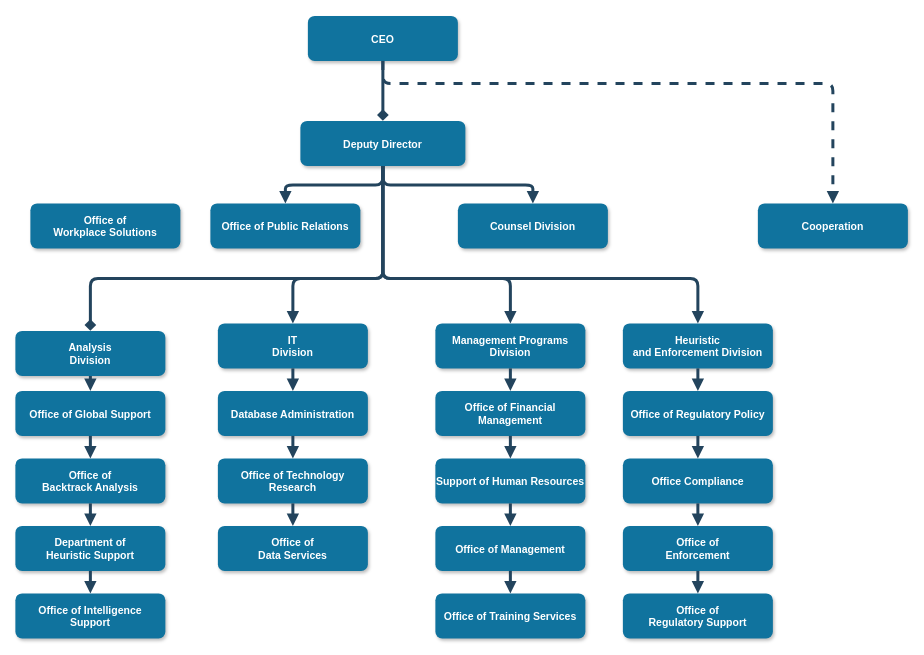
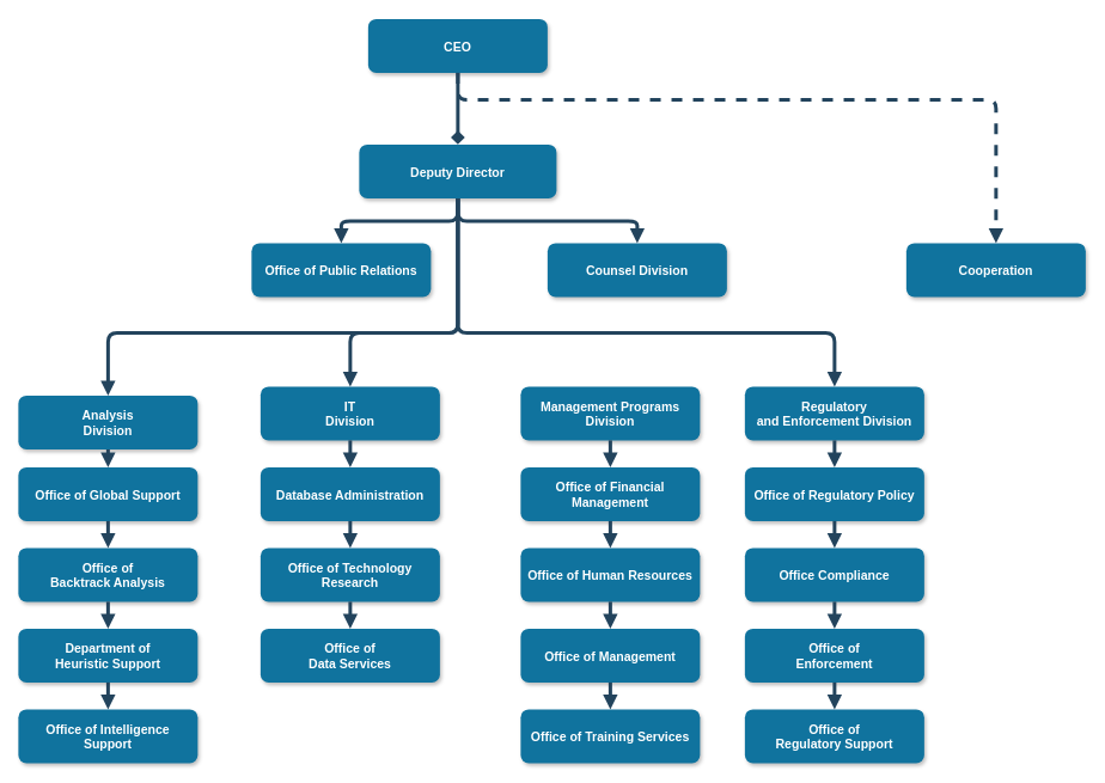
  <mxCell id="0" />
  <mxCell id="1" parent="0" />
  <mxCell id="2" value="CEO" style="rounded=1;fillColor=#10739E;strokeColor=none;shadow=1;gradientColor=none;fontStyle=1;fontColor=#FFFFFF;fontSize=14;" parent="1" vertex="1"><mxGeometry x="410" y="20.5" width="200" height="60" as="geometry" /></mxCell>
  <mxCell id="3" value="Deputy Director" style="rounded=1;fillColor=#10739E;strokeColor=none;shadow=1;gradientColor=none;fontStyle=1;fontColor=#FFFFFF;fontSize=14;" parent="1" vertex="1"><mxGeometry x="400" y="160.5" width="220" height="60" as="geometry" /></mxCell>
- <mxCell id="4" value="Office of &#10;Workplace Solutions" style="rounded=1;fillColor=#10739E;strokeColor=none;shadow=1;gradientColor=none;fontStyle=1;fontColor=#FFFFFF;fontSize=14;" parent="1" vertex="1"><mxGeometry x="40" y="270.5" width="200" height="60" as="geometry" /></mxCell>
  <mxCell id="5" value="Office of Public Relations" style="rounded=1;fillColor=#10739E;strokeColor=none;shadow=1;gradientColor=none;fontStyle=1;fontColor=#FFFFFF;fontSize=14;" parent="1" vertex="1"><mxGeometry x="280" y="270.5" width="200" height="60" as="geometry" /></mxCell>
  <mxCell id="6" value="Counsel Division" style="rounded=1;fillColor=#10739E;strokeColor=none;shadow=1;gradientColor=none;fontStyle=1;fontColor=#FFFFFF;fontSize=14;" parent="1" vertex="1"><mxGeometry x="610" y="270.5" width="200" height="60" as="geometry" /></mxCell>
  <mxCell id="7" value="Cooperation" style="rounded=1;fillColor=#10739E;strokeColor=none;shadow=1;gradientColor=none;fontStyle=1;fontColor=#FFFFFF;fontSize=14;" parent="1" vertex="1"><mxGeometry x="1010" y="270.5" width="200" height="60" as="geometry" /></mxCell>
  <mxCell id="8" value="Analysis &#10;Division" style="rounded=1;fillColor=#10739E;strokeColor=none;shadow=1;gradientColor=none;fontStyle=1;fontColor=#FFFFFF;fontSize=14;" parent="1" vertex="1"><mxGeometry x="20" y="440.5" width="200" height="60" as="geometry" /></mxCell>
  <mxCell id="9" value="Office of Global Support" style="rounded=1;fillColor=#10739E;strokeColor=none;shadow=1;gradientColor=none;fontStyle=1;fontColor=#FFFFFF;fontSize=14;" parent="1" vertex="1"><mxGeometry x="20" y="520.5" width="200" height="60" as="geometry" /></mxCell>
  <mxCell id="10" value="Office of &#10;Backtrack Analysis" style="rounded=1;fillColor=#10739E;strokeColor=none;shadow=1;gradientColor=none;fontStyle=1;fontColor=#FFFFFF;fontSize=14;" parent="1" vertex="1"><mxGeometry x="20" y="610.5" width="200" height="60" as="geometry" /></mxCell>
  <mxCell id="11" value="Department of &#10;Heuristic Support" style="rounded=1;fillColor=#10739E;strokeColor=none;shadow=1;gradientColor=none;fontStyle=1;fontColor=#FFFFFF;fontSize=14;" parent="1" vertex="1"><mxGeometry x="20" y="700.5" width="200" height="60" as="geometry" /></mxCell>
  <mxCell id="12" value="Office of Intelligence &#10;Support" style="rounded=1;fillColor=#10739E;strokeColor=none;shadow=1;gradientColor=none;fontStyle=1;fontColor=#FFFFFF;fontSize=14;" parent="1" vertex="1"><mxGeometry x="20" y="790.5" width="200" height="60" as="geometry" /></mxCell>
  <mxCell id="13" value="IT&#10;Division" style="rounded=1;fillColor=#10739E;strokeColor=none;shadow=1;gradientColor=none;fontStyle=1;fontColor=#FFFFFF;fontSize=14;" parent="1" vertex="1"><mxGeometry x="290" y="430.5" width="200" height="60" as="geometry" /></mxCell>
  <mxCell id="14" value="Database Administration" style="rounded=1;fillColor=#10739E;strokeColor=none;shadow=1;gradientColor=none;fontStyle=1;fontColor=#FFFFFF;fontSize=14;" parent="1" vertex="1"><mxGeometry x="290" y="520.5" width="200" height="60" as="geometry" /></mxCell>
  <mxCell id="15" value="Office of Technology &#10;Research" style="rounded=1;fillColor=#10739E;strokeColor=none;shadow=1;gradientColor=none;fontStyle=1;fontColor=#FFFFFF;fontSize=14;" parent="1" vertex="1"><mxGeometry x="290" y="610.5" width="200" height="60" as="geometry" /></mxCell>
  <mxCell id="16" value="Office of&#10;Data Services" style="rounded=1;fillColor=#10739E;strokeColor=none;shadow=1;gradientColor=none;fontStyle=1;fontColor=#FFFFFF;fontSize=14;" parent="1" vertex="1"><mxGeometry x="290" y="700.5" width="200" height="60" as="geometry" /></mxCell>
  <mxCell id="17" value="Management Programs &#10;Division" style="rounded=1;fillColor=#10739E;strokeColor=none;shadow=1;gradientColor=none;fontStyle=1;fontColor=#FFFFFF;fontSize=14;" parent="1" vertex="1"><mxGeometry x="580" y="430.5" width="200" height="60" as="geometry" /></mxCell>
  <mxCell id="18" value="Office of Financial &#10;Management" style="rounded=1;fillColor=#10739E;strokeColor=none;shadow=1;gradientColor=none;fontStyle=1;fontColor=#FFFFFF;fontSize=14;" parent="1" vertex="1"><mxGeometry x="580" y="520.5" width="200" height="60" as="geometry" /></mxCell>
- <mxCell id="19" value="Support of Human Resources" style="rounded=1;fillColor=#10739E;strokeColor=none;shadow=1;gradientColor=none;fontStyle=1;fontColor=#FFFFFF;fontSize=14;" parent="1" vertex="1"><mxGeometry x="580" y="610.5" width="200" height="60" as="geometry" /></mxCell>
+ <mxCell id="19" value="Office of Human Resources" style="rounded=1;fillColor=#10739E;strokeColor=none;shadow=1;gradientColor=none;fontStyle=1;fontColor=#FFFFFF;fontSize=14;" parent="1" vertex="1"><mxGeometry x="580" y="610.5" width="200" height="60" as="geometry" /></mxCell>
  <mxCell id="20" value="Office of Management " style="rounded=1;fillColor=#10739E;strokeColor=none;shadow=1;gradientColor=none;fontStyle=1;fontColor=#FFFFFF;fontSize=14;" parent="1" vertex="1"><mxGeometry x="580" y="700.5" width="200" height="60" as="geometry" /></mxCell>
  <mxCell id="21" value="Office of Training Services" style="rounded=1;fillColor=#10739E;strokeColor=none;shadow=1;gradientColor=none;fontStyle=1;fontColor=#FFFFFF;fontSize=14;" parent="1" vertex="1"><mxGeometry x="580" y="790.5" width="200" height="60" as="geometry" /></mxCell>
- <mxCell id="22" value="Heuristic &#10;and Enforcement Division" style="rounded=1;fillColor=#10739E;strokeColor=none;shadow=1;gradientColor=none;fontStyle=1;fontColor=#FFFFFF;fontSize=14;" parent="1" vertex="1"><mxGeometry x="830" y="430.5" width="200" height="60" as="geometry" /></mxCell>
+ <mxCell id="22" value="Regulatory &#10;and Enforcement Division" style="rounded=1;fillColor=#10739E;strokeColor=none;shadow=1;gradientColor=none;fontStyle=1;fontColor=#FFFFFF;fontSize=14;" parent="1" vertex="1"><mxGeometry x="830" y="430.5" width="200" height="60" as="geometry" /></mxCell>
  <mxCell id="23" value="Office of Regulatory Policy" style="rounded=1;fillColor=#10739E;strokeColor=none;shadow=1;gradientColor=none;fontStyle=1;fontColor=#FFFFFF;fontSize=14;" parent="1" vertex="1"><mxGeometry x="830" y="520.5" width="200" height="60" as="geometry" /></mxCell>
  <mxCell id="24" value="Office Compliance" style="rounded=1;fillColor=#10739E;strokeColor=none;shadow=1;gradientColor=none;fontStyle=1;fontColor=#FFFFFF;fontSize=14;" parent="1" vertex="1"><mxGeometry x="830" y="610.5" width="200" height="60" as="geometry" /></mxCell>
  <mxCell id="25" value="Office of &#10;Enforcement" style="rounded=1;fillColor=#10739E;strokeColor=none;shadow=1;gradientColor=none;fontStyle=1;fontColor=#FFFFFF;fontSize=14;" parent="1" vertex="1"><mxGeometry x="830" y="700.5" width="200" height="60" as="geometry" /></mxCell>
  <mxCell id="26" value="Office of&#10; Regulatory Support" style="rounded=1;fillColor=#10739E;strokeColor=none;shadow=1;gradientColor=none;fontStyle=1;fontColor=#FFFFFF;fontSize=14;" parent="1" vertex="1"><mxGeometry x="830" y="790.5" width="200" height="60" as="geometry" /></mxCell>
  <mxCell id="27" value="" style="edgeStyle=elbowEdgeStyle;elbow=vertical;strokeWidth=4;endArrow=diamond;endFill=1;fontStyle=1;strokeColor=#23445D;" parent="1" source="2" target="3" edge="1"><mxGeometry x="22" y="165.5" width="100" height="100" as="geometry"><mxPoint x="-240" y="80.5" as="sourcePoint" /><mxPoint x="-140" y="-19.5" as="targetPoint" /></mxGeometry></mxCell>
  <mxCell id="28" value="" style="edgeStyle=elbowEdgeStyle;elbow=vertical;strokeWidth=4;endArrow=block;endFill=1;fontStyle=1;strokeColor=#23445D;" parent="1" source="3" target="5" edge="1"><mxGeometry x="22" y="165.5" width="100" height="100" as="geometry"><mxPoint x="-240" y="80.5" as="sourcePoint" /><mxPoint x="-140" y="-19.5" as="targetPoint" /></mxGeometry></mxCell>
  <mxCell id="29" value="" style="edgeStyle=elbowEdgeStyle;elbow=vertical;strokeWidth=4;endArrow=block;endFill=1;fontStyle=1;strokeColor=#23445D;" parent="1" source="3" target="6" edge="1"><mxGeometry x="22" y="165.5" width="100" height="100" as="geometry"><mxPoint x="-240" y="80.5" as="sourcePoint" /><mxPoint x="-140" y="-19.5" as="targetPoint" /></mxGeometry></mxCell>
  <mxCell id="30" value="" style="edgeStyle=elbowEdgeStyle;elbow=vertical;strokeWidth=4;endArrow=block;endFill=1;fontStyle=1;dashed=1;strokeColor=#23445D;" parent="1" source="2" target="7" edge="1"><mxGeometry x="22" y="165.5" width="100" height="100" as="geometry"><mxPoint x="-240" y="80.5" as="sourcePoint" /><mxPoint x="-140" y="-19.5" as="targetPoint" /><Array as="points"><mxPoint x="800" y="110.5" /></Array></mxGeometry></mxCell>
- <mxCell id="31" value="" style="edgeStyle=elbowEdgeStyle;elbow=vertical;strokeWidth=4;endArrow=diamond;endFill=1;fontStyle=1;strokeColor=#23445D;" parent="1" source="3" target="8" edge="1"><mxGeometry x="22" y="165.5" width="100" height="100" as="geometry"><mxPoint x="-240" y="80.5" as="sourcePoint" /><mxPoint x="-140" y="-19.5" as="targetPoint" /><Array as="points"><mxPoint x="290" y="370.5" /></Array></mxGeometry></mxCell>
+ <mxCell id="31" value="" style="edgeStyle=elbowEdgeStyle;elbow=vertical;strokeWidth=4;endArrow=block;endFill=1;fontStyle=1;strokeColor=#23445D;" parent="1" source="3" target="8" edge="1"><mxGeometry x="22" y="165.5" width="100" height="100" as="geometry"><mxPoint x="-240" y="80.5" as="sourcePoint" /><mxPoint x="-140" y="-19.5" as="targetPoint" /><Array as="points"><mxPoint x="290" y="370.5" /></Array></mxGeometry></mxCell>
  <mxCell id="32" value="" style="edgeStyle=elbowEdgeStyle;elbow=vertical;strokeWidth=4;endArrow=block;endFill=1;fontStyle=1;strokeColor=#23445D;" parent="1" source="3" target="22" edge="1"><mxGeometry x="22" y="165.5" width="100" height="100" as="geometry"><mxPoint x="-240" y="80.5" as="sourcePoint" /><mxPoint x="-140" y="-19.5" as="targetPoint" /><Array as="points"><mxPoint x="710" y="370.5" /></Array></mxGeometry></mxCell>
  <mxCell id="33" value="" style="edgeStyle=elbowEdgeStyle;elbow=vertical;strokeWidth=4;endArrow=block;endFill=1;fontStyle=1;strokeColor=#23445D;" parent="1" source="8" target="9" edge="1"><mxGeometry x="62" y="165.5" width="100" height="100" as="geometry"><mxPoint x="-200" y="80.5" as="sourcePoint" /><mxPoint x="-100" y="-19.5" as="targetPoint" /></mxGeometry></mxCell>
  <mxCell id="34" value="" style="edgeStyle=elbowEdgeStyle;elbow=vertical;strokeWidth=4;endArrow=block;endFill=1;fontStyle=1;strokeColor=#23445D;" parent="1" source="9" target="10" edge="1"><mxGeometry x="62" y="175.5" width="100" height="100" as="geometry"><mxPoint x="-200" y="90.5" as="sourcePoint" /><mxPoint x="-100" y="-9.5" as="targetPoint" /></mxGeometry></mxCell>
  <mxCell id="35" value="" style="edgeStyle=elbowEdgeStyle;elbow=vertical;strokeWidth=4;endArrow=block;endFill=1;fontStyle=1;strokeColor=#23445D;" parent="1" source="10" target="11" edge="1"><mxGeometry x="62" y="185.5" width="100" height="100" as="geometry"><mxPoint x="-200" y="100.5" as="sourcePoint" /><mxPoint x="-100" y="0.5" as="targetPoint" /></mxGeometry></mxCell>
  <mxCell id="36" value="" style="edgeStyle=elbowEdgeStyle;elbow=vertical;strokeWidth=4;endArrow=block;endFill=1;fontStyle=1;strokeColor=#23445D;" parent="1" source="11" target="12" edge="1"><mxGeometry x="62" y="195.5" width="100" height="100" as="geometry"><mxPoint x="-200" y="110.5" as="sourcePoint" /><mxPoint x="-100" y="10.5" as="targetPoint" /></mxGeometry></mxCell>
  <mxCell id="37" value="" style="edgeStyle=elbowEdgeStyle;elbow=vertical;strokeWidth=4;endArrow=block;endFill=1;fontStyle=1;strokeColor=#23445D;" parent="1" source="13" target="14" edge="1"><mxGeometry x="62" y="165.5" width="100" height="100" as="geometry"><mxPoint x="-200" y="80.5" as="sourcePoint" /><mxPoint x="-100" y="-19.5" as="targetPoint" /></mxGeometry></mxCell>
  <mxCell id="38" value="" style="edgeStyle=elbowEdgeStyle;elbow=vertical;strokeWidth=4;endArrow=block;endFill=1;fontStyle=1;strokeColor=#23445D;" parent="1" source="14" target="15" edge="1"><mxGeometry x="62" y="175.5" width="100" height="100" as="geometry"><mxPoint x="-200" y="90.5" as="sourcePoint" /><mxPoint x="-100" y="-9.5" as="targetPoint" /></mxGeometry></mxCell>
  <mxCell id="39" value="" style="edgeStyle=elbowEdgeStyle;elbow=vertical;strokeWidth=4;endArrow=block;endFill=1;fontStyle=1;strokeColor=#23445D;" parent="1" source="15" target="16" edge="1"><mxGeometry x="62" y="185.5" width="100" height="100" as="geometry"><mxPoint x="-200" y="100.5" as="sourcePoint" /><mxPoint x="-100" y="0.5" as="targetPoint" /></mxGeometry></mxCell>
  <mxCell id="40" value="" style="edgeStyle=elbowEdgeStyle;elbow=vertical;strokeWidth=4;endArrow=block;endFill=1;fontStyle=1;strokeColor=#23445D;" parent="1" source="17" target="18" edge="1"><mxGeometry x="72" y="165.5" width="100" height="100" as="geometry"><mxPoint x="-190" y="80.5" as="sourcePoint" /><mxPoint x="-90" y="-19.5" as="targetPoint" /></mxGeometry></mxCell>
  <mxCell id="41" value="" style="edgeStyle=elbowEdgeStyle;elbow=vertical;strokeWidth=4;endArrow=block;endFill=1;fontStyle=1;strokeColor=#23445D;" parent="1" source="18" target="19" edge="1"><mxGeometry x="72" y="175.5" width="100" height="100" as="geometry"><mxPoint x="-190" y="90.5" as="sourcePoint" /><mxPoint x="-90" y="-9.5" as="targetPoint" /></mxGeometry></mxCell>
  <mxCell id="42" value="" style="edgeStyle=elbowEdgeStyle;elbow=vertical;strokeWidth=4;endArrow=block;endFill=1;fontStyle=1;strokeColor=#23445D;" parent="1" source="19" target="20" edge="1"><mxGeometry x="72" y="185.5" width="100" height="100" as="geometry"><mxPoint x="-190" y="100.5" as="sourcePoint" /><mxPoint x="-90" y="0.5" as="targetPoint" /></mxGeometry></mxCell>
  <mxCell id="43" value="" style="edgeStyle=elbowEdgeStyle;elbow=vertical;strokeWidth=4;endArrow=block;endFill=1;fontStyle=1;strokeColor=#23445D;" parent="1" source="20" target="21" edge="1"><mxGeometry x="72" y="195.5" width="100" height="100" as="geometry"><mxPoint x="-190" y="110.5" as="sourcePoint" /><mxPoint x="-90" y="10.5" as="targetPoint" /></mxGeometry></mxCell>
  <mxCell id="44" value="" style="edgeStyle=elbowEdgeStyle;elbow=vertical;strokeWidth=4;endArrow=block;endFill=1;fontStyle=1;strokeColor=#23445D;" parent="1" source="22" target="23" edge="1"><mxGeometry x="72" y="165.5" width="100" height="100" as="geometry"><mxPoint x="-190" y="80.5" as="sourcePoint" /><mxPoint x="-90" y="-19.5" as="targetPoint" /></mxGeometry></mxCell>
  <mxCell id="45" value="" style="edgeStyle=elbowEdgeStyle;elbow=vertical;strokeWidth=4;endArrow=block;endFill=1;fontStyle=1;strokeColor=#23445D;" parent="1" source="23" target="24" edge="1"><mxGeometry x="72" y="175.5" width="100" height="100" as="geometry"><mxPoint x="-190" y="90.5" as="sourcePoint" /><mxPoint x="-90" y="-9.5" as="targetPoint" /></mxGeometry></mxCell>
  <mxCell id="46" value="" style="edgeStyle=elbowEdgeStyle;elbow=vertical;strokeWidth=4;endArrow=block;endFill=1;fontStyle=1;strokeColor=#23445D;" parent="1" source="24" target="25" edge="1"><mxGeometry x="72" y="185.5" width="100" height="100" as="geometry"><mxPoint x="-190" y="100.5" as="sourcePoint" /><mxPoint x="-90" y="0.5" as="targetPoint" /></mxGeometry></mxCell>
  <mxCell id="47" value="" style="edgeStyle=elbowEdgeStyle;elbow=vertical;strokeWidth=4;endArrow=block;endFill=1;fontStyle=1;strokeColor=#23445D;" parent="1" source="25" target="26" edge="1"><mxGeometry x="72" y="195.5" width="100" height="100" as="geometry"><mxPoint x="-190" y="110.5" as="sourcePoint" /><mxPoint x="-90" y="10.5" as="targetPoint" /></mxGeometry></mxCell>
  <mxCell id="48" value="" style="edgeStyle=elbowEdgeStyle;elbow=vertical;strokeWidth=4;endArrow=block;endFill=1;fontStyle=1;strokeColor=#23445D;" parent="1" source="3" target="13" edge="1"><mxGeometry x="22" y="165.5" width="100" height="100" as="geometry"><mxPoint x="-240" y="80.5" as="sourcePoint" /><mxPoint x="-140" y="-19.5" as="targetPoint" /><Array as="points"><mxPoint x="390" y="370.5" /></Array></mxGeometry></mxCell>
- <mxCell id="49" value="" style="edgeStyle=elbowEdgeStyle;elbow=vertical;strokeWidth=4;endArrow=block;endFill=1;fontStyle=1;strokeColor=#23445D;" parent="1" source="3" target="17" edge="1"><mxGeometry x="22" y="165.5" width="100" height="100" as="geometry"><mxPoint x="-240" y="80.5" as="sourcePoint" /><mxPoint x="-140" y="-19.5" as="targetPoint" /><Array as="points"><mxPoint x="680" y="370.5" /></Array></mxGeometry></mxCell>
